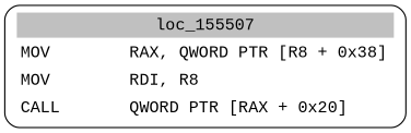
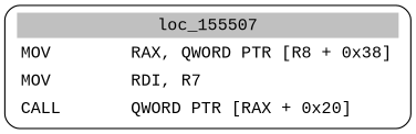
  digraph {
-   n1 [fontname="Courier New" label=<<table border="0" cellborder="0" cellpadding="3"><tr><td align="center" colspan="2" bgcolor="grey">loc_155507</td></tr><tr><td align="left">MOV        RAX, QWORD PTR [R8 + 0x38]</td></tr><tr><td align="left">MOV        RDI, R8</td></tr><tr><td align="left">CALL       QWORD PTR [RAX + 0x20]</td></tr></table>> shape=Mrecord]
+   n1 [fontname="Courier New" label=<<table border="0" cellborder="0" cellpadding="3"><tr><td align="center" colspan="2" bgcolor="grey">loc_155507</td></tr><tr><td align="left">MOV        RAX, QWORD PTR [R8 + 0x38]</td></tr><tr><td align="left">MOV        RDI, R7</td></tr><tr><td align="left">CALL       QWORD PTR [RAX + 0x20]</td></tr></table>> shape=Mrecord]
  }
